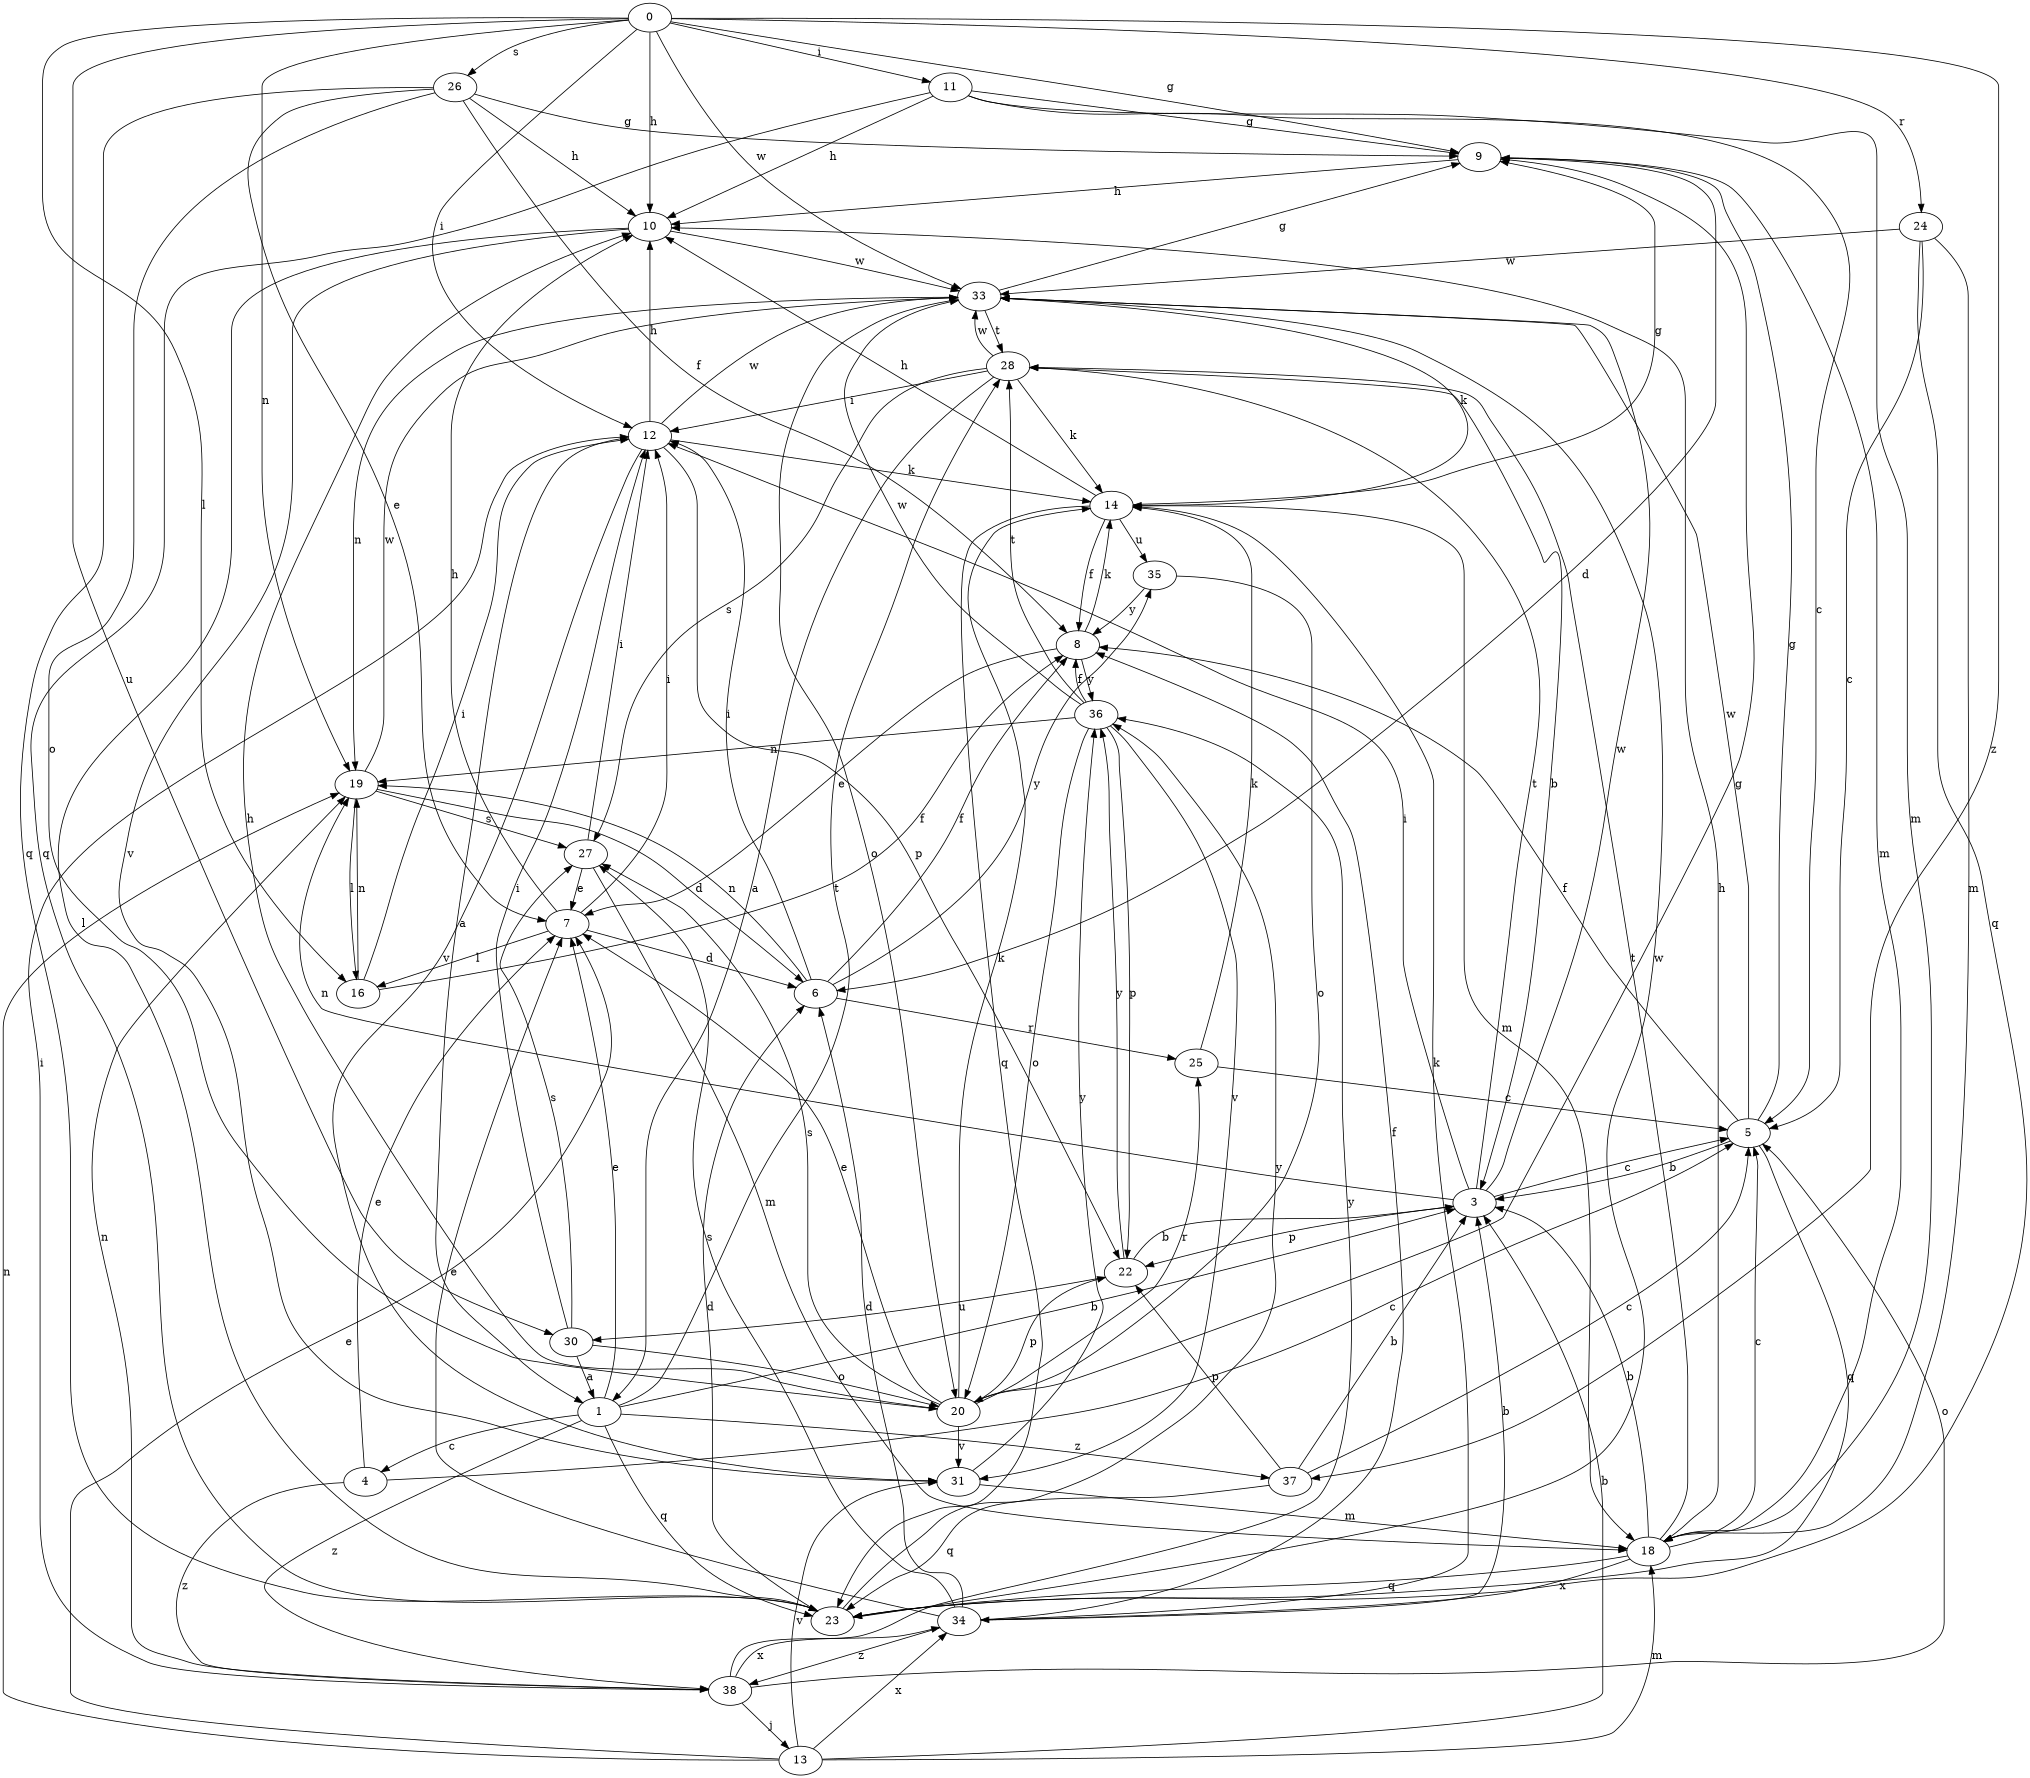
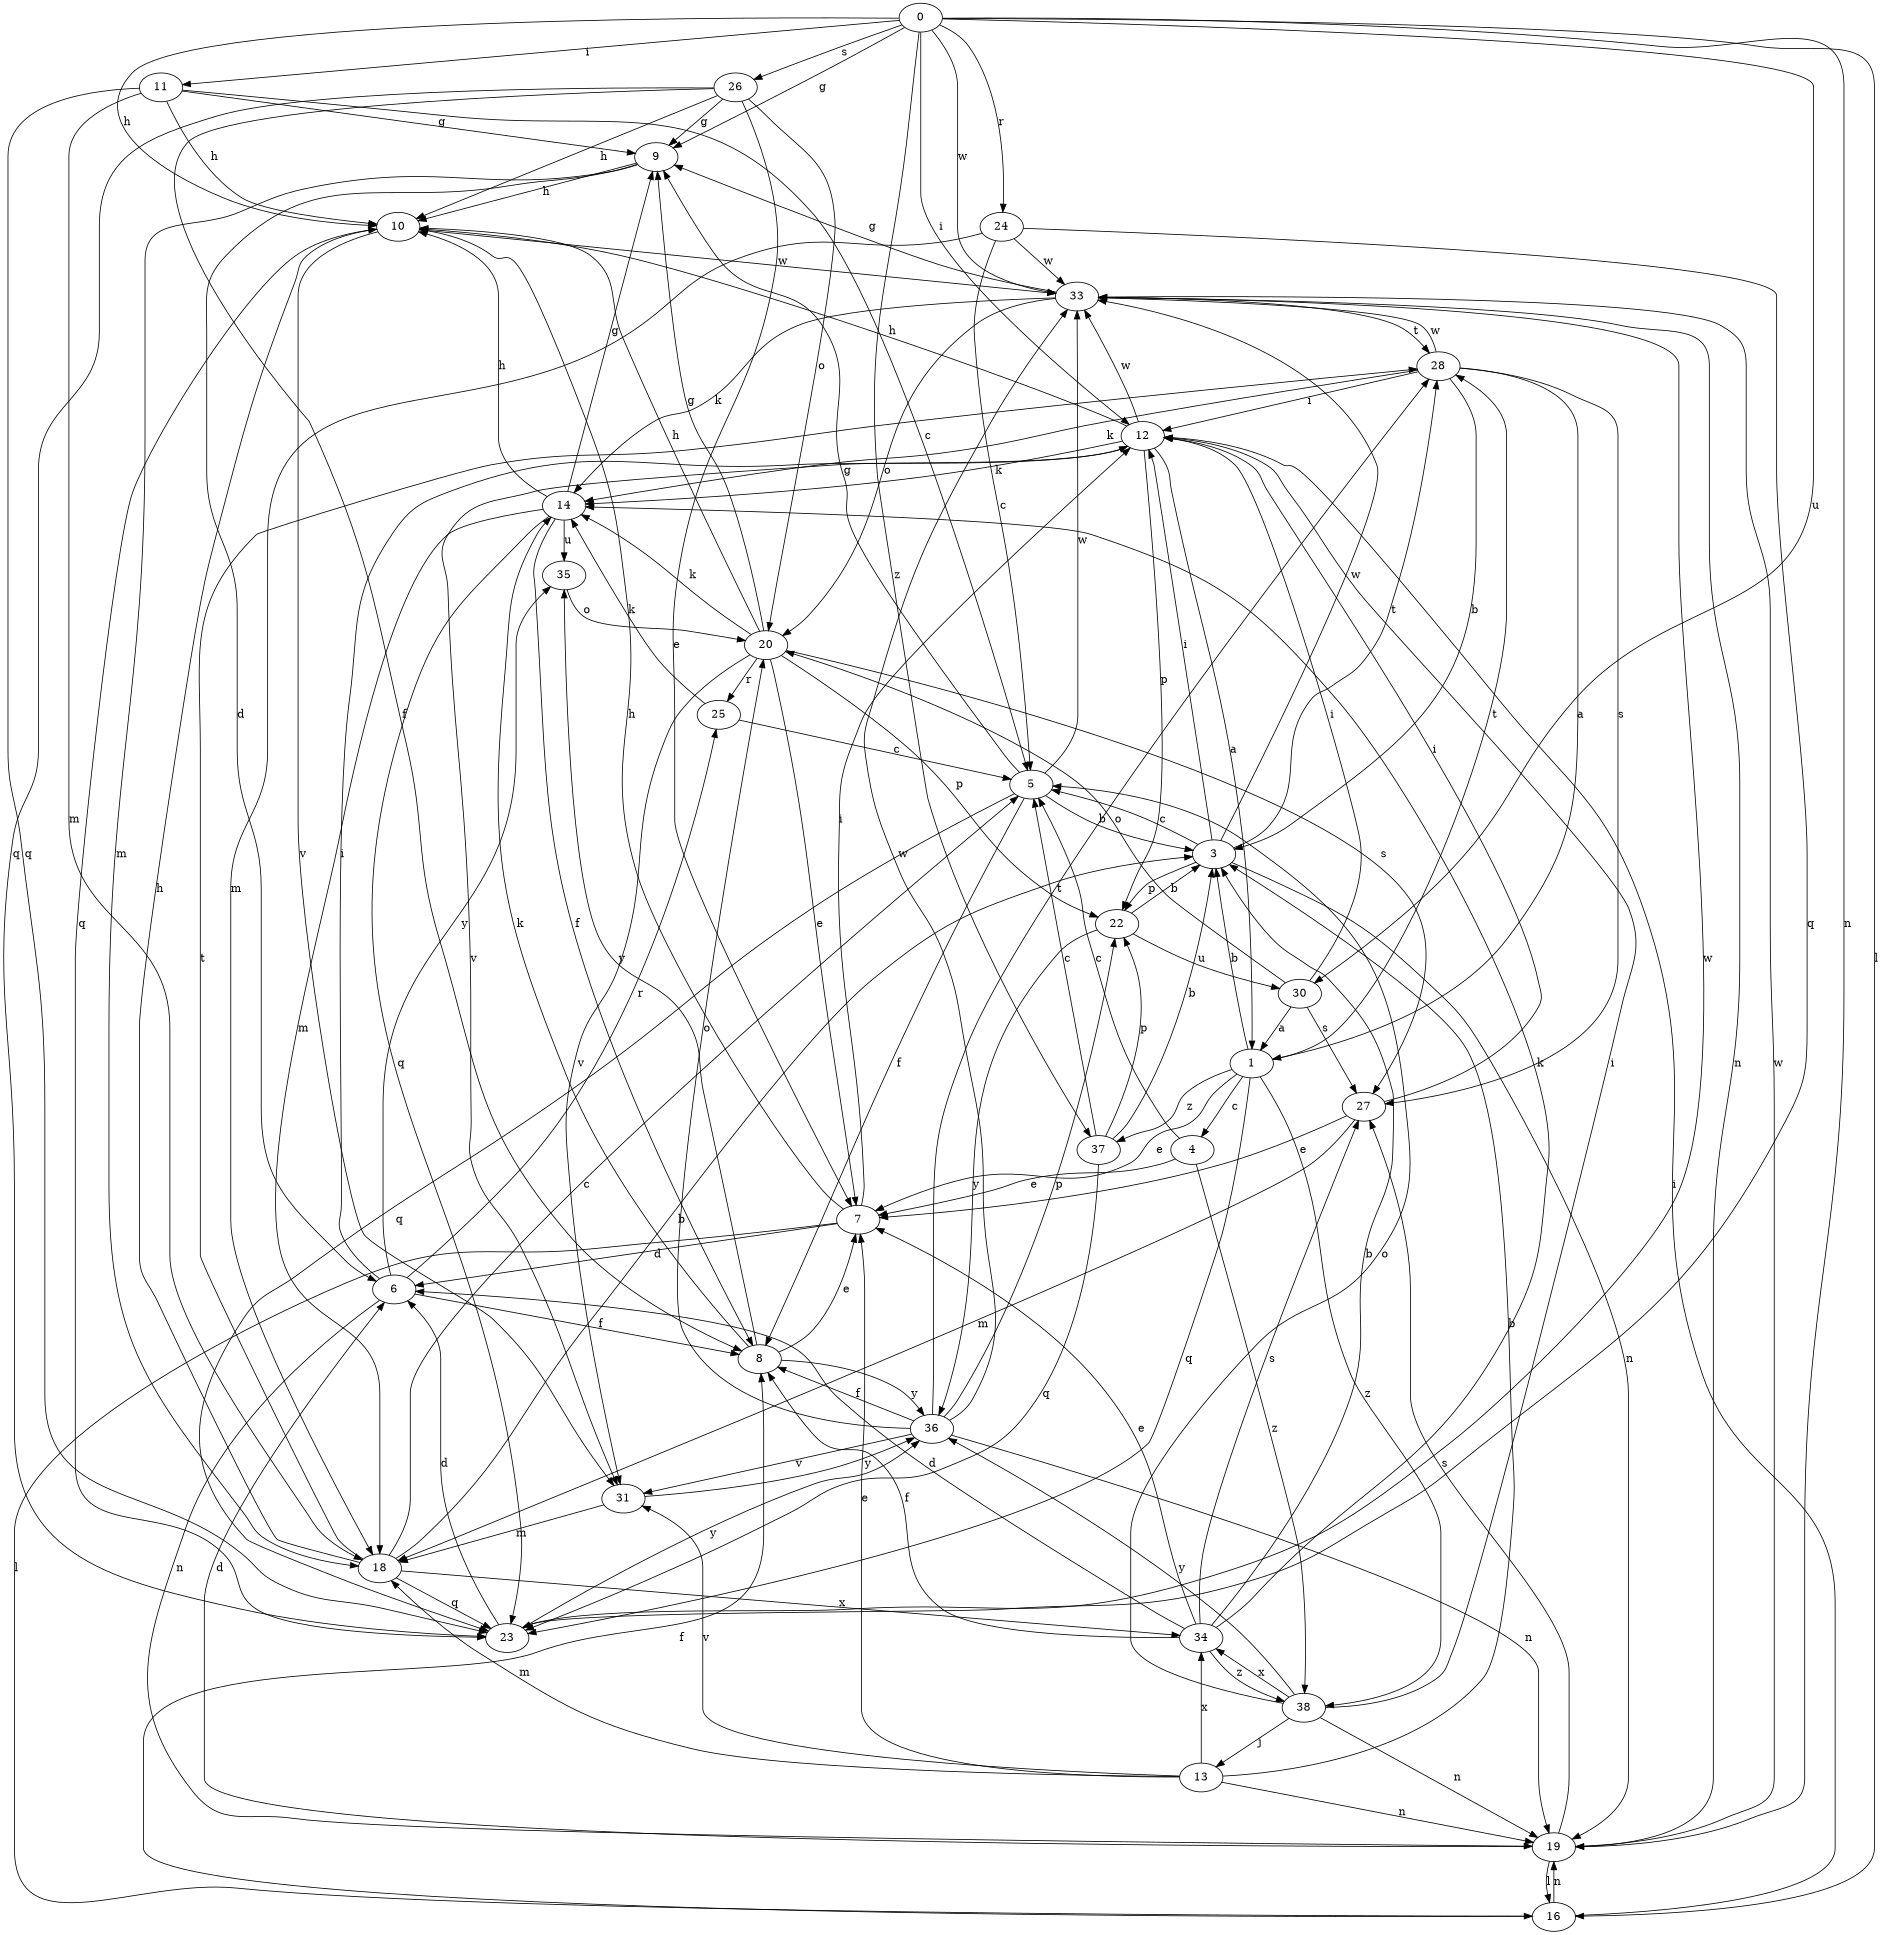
  strict digraph {
    fontname="DejaVu Serif"
    node [fontname="DejaVu Serif"]
    edge [fontname="DejaVu Serif"]
    0
    9
    10
    11
    12
    16
    19
    24
    26
    30
    33
    37
    6
    18
    23
    31
    5
    1
    22
    14
    8
    27
    7
    20
    28
    3
    4
    38
    36
    13
    34
    35
    25
    0 -> 9 [label=g]
    0 -> 10 [label=h]
    0 -> 11 [label=i]
    0 -> 12 [label=i]
    0 -> 16 [label=l]
    0 -> 19 [label=n]
    0 -> 24 [label=r]
    0 -> 26 [label=s]
    0 -> 30 [label=u]
    0 -> 33 [label=w]
    0 -> 37 [label=z]
    9 -> 10 [label=h]
    9 -> 6 [label=d]
    9 -> 18 [label=m]
    10 -> 33 [label=w]
-   10 -> 23 [label=l]
+   10 -> 23 [label=q]
    10 -> 31 [label=v]
    11 -> 9 [label=g]
    11 -> 10 [label=h]
    11 -> 18 [label=m]
    11 -> 23 [label=q]
    11 -> 5 [label=c]
    12 -> 10 [label=h]
    12 -> 33 [label=w]
    12 -> 31 [label=v]
    12 -> 1 [label=a]
    12 -> 22 [label=p]
    12 -> 14 [label=k]
    16 -> 12 [label=i]
    16 -> 19 [label=n]
    16 -> 8 [label=f]
    19 -> 16 [label=l]
    19 -> 33 [label=w]
    19 -> 6 [label=d]
    19 -> 27 [label=s]
    24 -> 33 [label=w]
    24 -> 18 [label=m]
    24 -> 23 [label=q]
    24 -> 5 [label=c]
    26 -> 9 [label=g]
    26 -> 10 [label=h]
    26 -> 23 [label=q]
    26 -> 8 [label=f]
    26 -> 7 [label=e]
    26 -> 20 [label=o]
    30 -> 12 [label=i]
    30 -> 1 [label=a]
    30 -> 27 [label=s]
    30 -> 20 [label=o]
    33 -> 9 [label=g]
    33 -> 19 [label=n]
    33 -> 14 [label=k]
    33 -> 20 [label=o]
    33 -> 28 [label=t]
    37 -> 23 [label=q]
    37 -> 5 [label=c]
    37 -> 22 [label=p]
    37 -> 3 [label=b]
    6 -> 12 [label=i]
    6 -> 19 [label=n]
    6 -> 8 [label=f]
    6 -> 35 [label=y]
    6 -> 25 [label=r]
    18 -> 10 [label=h]
    18 -> 23 [label=q]
    18 -> 5 [label=c]
    18 -> 28 [label=t]
    18 -> 3 [label=b]
    18 -> 34 [label=x]
    23 -> 33 [label=w]
    23 -> 6 [label=d]
    23 -> 36 [label=y]
    31 -> 18 [label=m]
    31 -> 36 [label=y]
    5 -> 9 [label=g]
    5 -> 33 [label=w]
    5 -> 23 [label=q]
    5 -> 8 [label=f]
    5 -> 3 [label=b]
    1 -> 37 [label=z]
    1 -> 23 [label=q]
    1 -> 7 [label=e]
    1 -> 28 [label=t]
    1 -> 3 [label=b]
    1 -> 4 [label=c]
    1 -> 38 [label=z]
    22 -> 30 [label=u]
    22 -> 3 [label=b]
    22 -> 36 [label=y]
    14 -> 9 [label=g]
    14 -> 10 [label=h]
    14 -> 18 [label=m]
    14 -> 23 [label=q]
    14 -> 8 [label=f]
    14 -> 35 [label=u]
    8 -> 14 [label=k]
    8 -> 7 [label=e]
    8 -> 36 [label=y]
-   35 -> 8 [label=y]
+   8 -> 35 [label=y]
    27 -> 12 [label=i]
    27 -> 18 [label=m]
    27 -> 7 [label=e]
    7 -> 10 [label=h]
    7 -> 12 [label=i]
    7 -> 16 [label=l]
    7 -> 6 [label=d]
    20 -> 9 [label=g]
    20 -> 10 [label=h]
    20 -> 31 [label=v]
    20 -> 22 [label=p]
    20 -> 14 [label=k]
    20 -> 27 [label=s]
    20 -> 7 [label=e]
    20 -> 25 [label=r]
    28 -> 12 [label=i]
    28 -> 33 [label=w]
    28 -> 1 [label=a]
    28 -> 14 [label=k]
    28 -> 27 [label=s]
    28 -> 3 [label=b]
    3 -> 12 [label=i]
    3 -> 19 [label=n]
    3 -> 33 [label=w]
    3 -> 5 [label=c]
    3 -> 22 [label=p]
    3 -> 28 [label=t]
    4 -> 5 [label=c]
    4 -> 7 [label=e]
    4 -> 38 [label=z]
    38 -> 12 [label=i]
    38 -> 19 [label=n]
    38 -> 5 [label=o]
    38 -> 36 [label=y]
    38 -> 13 [label=j]
    38 -> 34 [label=x]
    36 -> 19 [label=n]
    36 -> 33 [label=w]
    36 -> 31 [label=v]
    36 -> 22 [label=p]
    36 -> 8 [label=f]
    36 -> 20 [label=o]
    36 -> 28 [label=t]
    13 -> 19 [label=n]
    13 -> 18 [label=m]
    13 -> 31 [label=v]
    13 -> 7 [label=e]
    13 -> 3 [label=b]
    13 -> 34 [label=x]
    34 -> 6 [label=d]
    34 -> 14 [label=k]
    34 -> 8 [label=f]
    34 -> 27 [label=s]
    34 -> 7 [label=e]
    34 -> 3 [label=b]
    34 -> 38 [label=z]
    35 -> 20 [label=o]
    25 -> 5 [label=c]
    25 -> 14 [label=k]
  }
